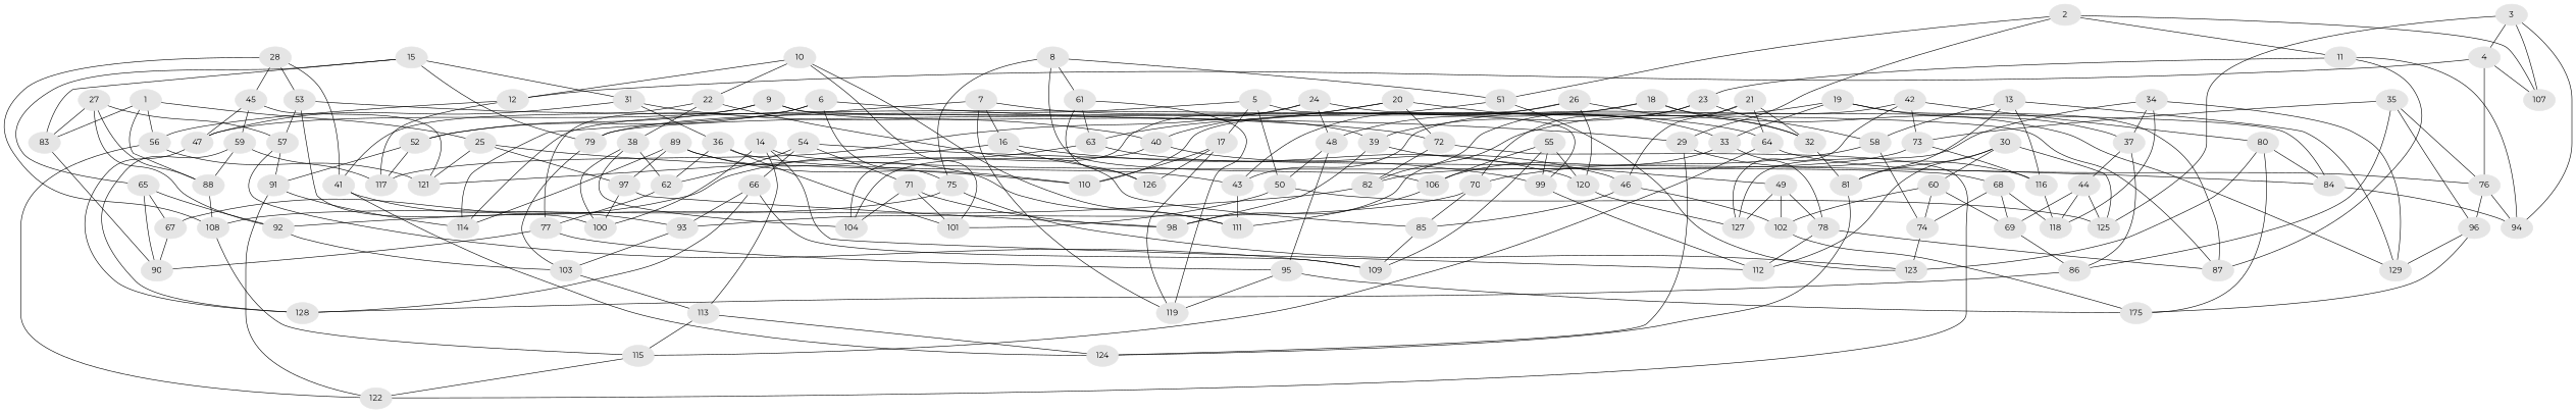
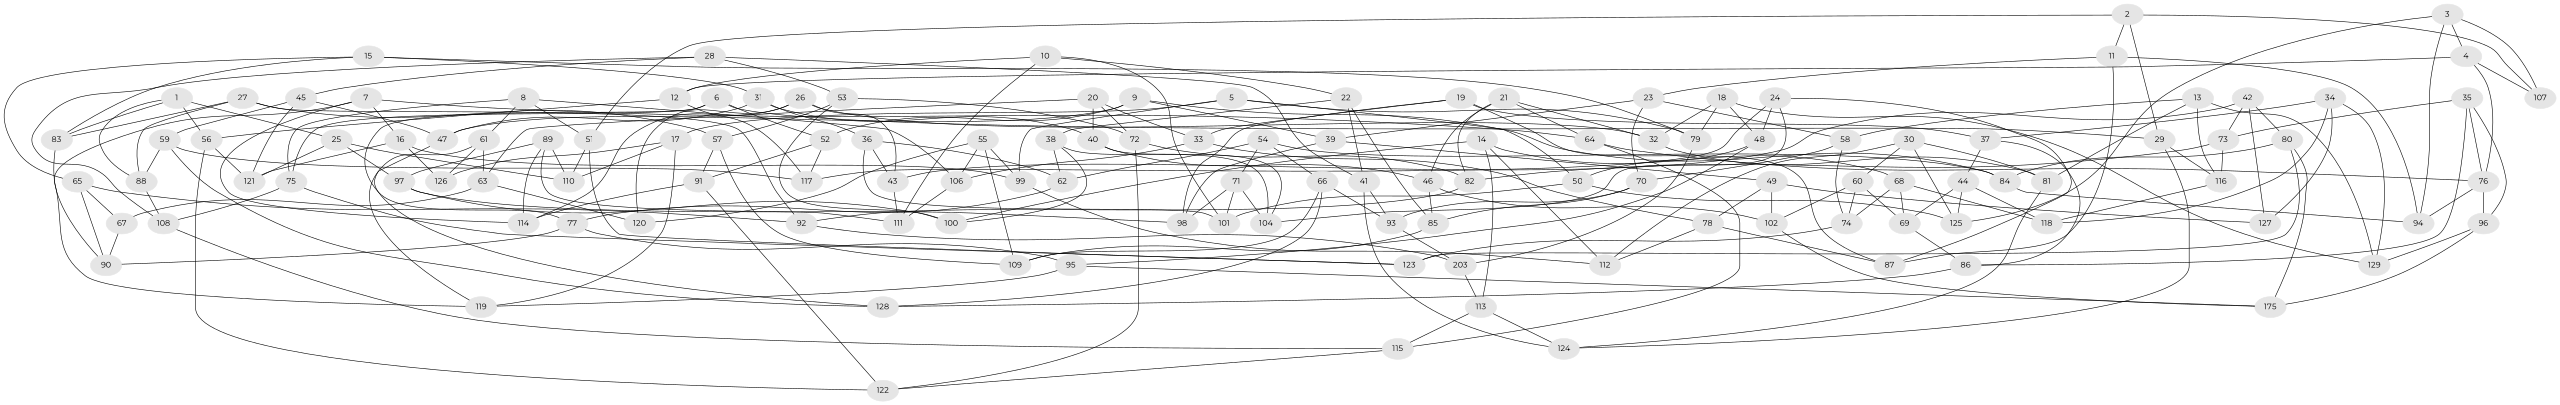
  graph {
    fontname=Montserrat
    node [color=gray90 fontname=Montserrat style=filled]
    edge [fontname=Montserrat]
    1
    25
    56
    83
    88
    121
    110
    97
    122
    90
    108
    2
    11
    29
    51
    107
    94
    23
    87
    116
    124
    123
    3
    4
    125
    12
    76
    117
    96
    5
    17
    50
    79
    99
    119
    126
    101
-   103
+   103 [label=203]
    112
    6
    52
    75
    77
    91
    95
    7
    16
    64
    114
    115
    8
    61
    106
    63
    111
    9
    39
    47
    84
    98
    49
    128
    10
    22
    38
    41
    85
    58
    70
    13
    81
    129
    74
    118
    14
    68
    100
    113
    69
    15
    31
    65
    40
    36
    92
    67
    18
    32
    48
    19
    33
    37
    78
    86
    44
    20
    72
    46
    104
    120
    82
    21
    102
    62
    93
    109
    24
    26
    43
    127
    27
    57
    28
    45
    53
    59
    30
    60
    34
    35
    73
    n122 [label=175]
    42
    80
    54
    66
    71
    55
    89
    1 -- 25
    1 -- 56
    1 -- 83
    1 -- 88
    25 -- 121
    25 -- 110
    25 -- 97
    56 -- 121
    56 -- 122
    83 -- 90
    88 -- 108
    97 -- 98
    97 -- 100
    108 -- 115
    2 -- 11
    2 -- 29
    2 -- 51
    2 -- 107
    11 -- 94
    11 -- 23
    11 -- 87
    29 -- 116
    29 -- 124
    51 -- 110
    51 -- 123
    23 -- 39
    23 -- 58
    23 -- 70
    116 -- 118
    3 -- 107
    3 -- 94
    3 -- 4
    3 -- 125
    4 -- 107
    4 -- 12
    4 -- 76
    12 -- 56
    12 -- 117
    76 -- 94
    76 -- 96
    96 -- 129
    96 -- n122
    5 -- 17
    5 -- 50
    5 -- 79
    5 -- 99
    17 -- 110
    17 -- 119
    17 -- 126
    50 -- 125
    50 -- 101
    79 -- 103
    99 -- 112
    103 -- 113
    6 -- 29
    6 -- 52
    6 -- 75
    6 -- 77
    52 -- 117
    52 -- 91
    75 -- 108
    75 -- 123
    77 -- 90
    77 -- 95
    91 -- 122
    91 -- 114
    95 -- 119
    95 -- n122
    7 -- 119
    7 -- 16
    7 -- 64
    7 -- 114
    16 -- 121
    16 -- 99
    16 -- 126
    64 -- 76
    64 -- 115
    115 -- 122
    8 -- 51
    8 -- 75
    8 -- 61
    8 -- 106
    61 -- 119
    61 -- 126
    61 -- 63
    106 -- 111
    63 -- 67
    63 -- 120
    9 -- 52
    9 -- 39
    9 -- 47
    9 -- 84
    39 -- 98
    39 -- 49
    47 -- 128
    84 -- 94
    49 -- 78
    49 -- 102
    49 -- 127
    10 -- 12
    10 -- 101
    10 -- 111
    10 -- 22
    22 -- 38
    22 -- 41
    22 -- 85
    38 -- 100
    38 -- 104
    38 -- 62
    41 -- 124
    41 -- 93
    85 -- 109
    58 -- 70
    58 -- 74
    70 -- 85
    70 -- 93
    13 -- 116
    13 -- 58
    13 -- 81
    13 -- 129
    81 -- 124
    74 -- 123
    14 -- 112
    14 -- 68
    14 -- 100
    14 -- 113
    68 -- 74
    68 -- 118
    68 -- 69
    113 -- 124
    113 -- 115
    69 -- 86
    15 -- 83
    15 -- 79
    15 -- 31
    15 -- 65
    31 -- 47
    31 -- 40
    31 -- 36
    65 -- 90
    65 -- 92
    65 -- 67
    40 -- 46
    40 -- 104
    36 -- 101
    36 -- 62
    36 -- 43
    92 -- 103
    67 -- 90
    18 -- 79
    18 -- 129
    18 -- 32
    18 -- 48
    32 -- 81
    48 -- 50
    48 -- 95
    19 -- 87
    19 -- 98
    19 -- 33
    19 -- 37
    33 -- 106
    33 -- 78
    37 -- 86
    37 -- 44
    78 -- 87
    78 -- 112
    86 -- 128
    44 -- 125
    44 -- 118
    44 -- 69
    20 -- 63
    20 -- 40
    20 -- 33
    20 -- 72
    72 -- 122
    72 -- 82
    46 -- 85
    46 -- 102
-   120 -- 127
    82 -- 92
    21 -- 64
    21 -- 32
    21 -- 46
    21 -- 82
    102 -- n122
    62 -- 77
    93 -- 103
    24 -- 87
    24 -- 117
    24 -- 48
    24 -- 104
    26 -- 114
    26 -- 32
    26 -- 120
    26 -- 43
    43 -- 111
    27 -- 83
    27 -- 88
    27 -- 92
    27 -- 57
    57 -- 91
    57 -- 109
    28 -- 108
    28 -- 41
    28 -- 45
    28 -- 53
    45 -- 121
    45 -- 47
    45 -- 59
    53 -- 100
    53 -- 72
    53 -- 57
    59 -- 88
    59 -- 117
    59 -- 128
    30 -- 125
    30 -- 112
    30 -- 81
    30 -- 60
    60 -- 74
    60 -- 69
    60 -- 102
    34 -- 129
    34 -- 118
    34 -- 37
    34 -- 127
    35 -- 76
    35 -- 96
    35 -- 86
    35 -- 73
    73 -- 116
    73 -- 82
    42 -- 43
    42 -- 127
    42 -- 73
    42 -- 80
    80 -- 123
    80 -- 84
    80 -- n122
    54 -- 84
    54 -- 62
    54 -- 66
    54 -- 71
    66 -- 128
    66 -- 93
    66 -- 109
    71 -- 101
    71 -- 98
    71 -- 104
    55 -- 99
    55 -- 106
    55 -- 120
    55 -- 109
    89 -- 110
    89 -- 97
    89 -- 114
    89 -- 111
  }
